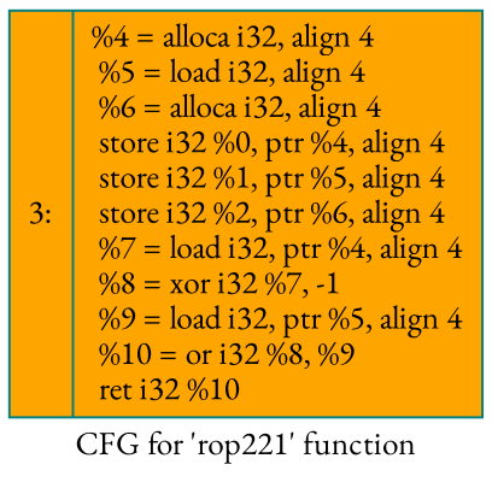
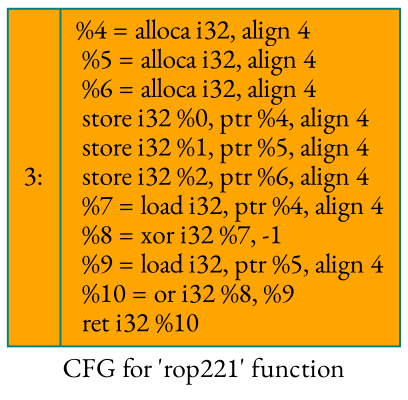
  digraph {
    label="CFG for 'rop221' function"
    rankdir=LR
    fontname="EB Garamond"
-   n1 [color=teal fillcolor=orange fontname="EB Garamond" label="{3:\l|  %4 = alloca i32, align 4\l  %5 = load i32, align 4\l  %6 = alloca i32, align 4\l  store i32 %0, ptr %4, align 4\l  store i32 %1, ptr %5, align 4\l  store i32 %2, ptr %6, align 4\l  %7 = load i32, ptr %4, align 4\l  %8 = xor i32 %7, -1\l  %9 = load i32, ptr %5, align 4\l  %10 = or i32 %8, %9\l  ret i32 %10\l}" shape=record style=filled]
+   n1 [color=teal fillcolor=orange fontname="EB Garamond" label="{3:\l|  %4 = alloca i32, align 4\l  %5 = alloca i32, align 4\l  %6 = alloca i32, align 4\l  store i32 %0, ptr %4, align 4\l  store i32 %1, ptr %5, align 4\l  store i32 %2, ptr %6, align 4\l  %7 = load i32, ptr %4, align 4\l  %8 = xor i32 %7, -1\l  %9 = load i32, ptr %5, align 4\l  %10 = or i32 %8, %9\l  ret i32 %10\l}" shape=record style=filled]
  }
